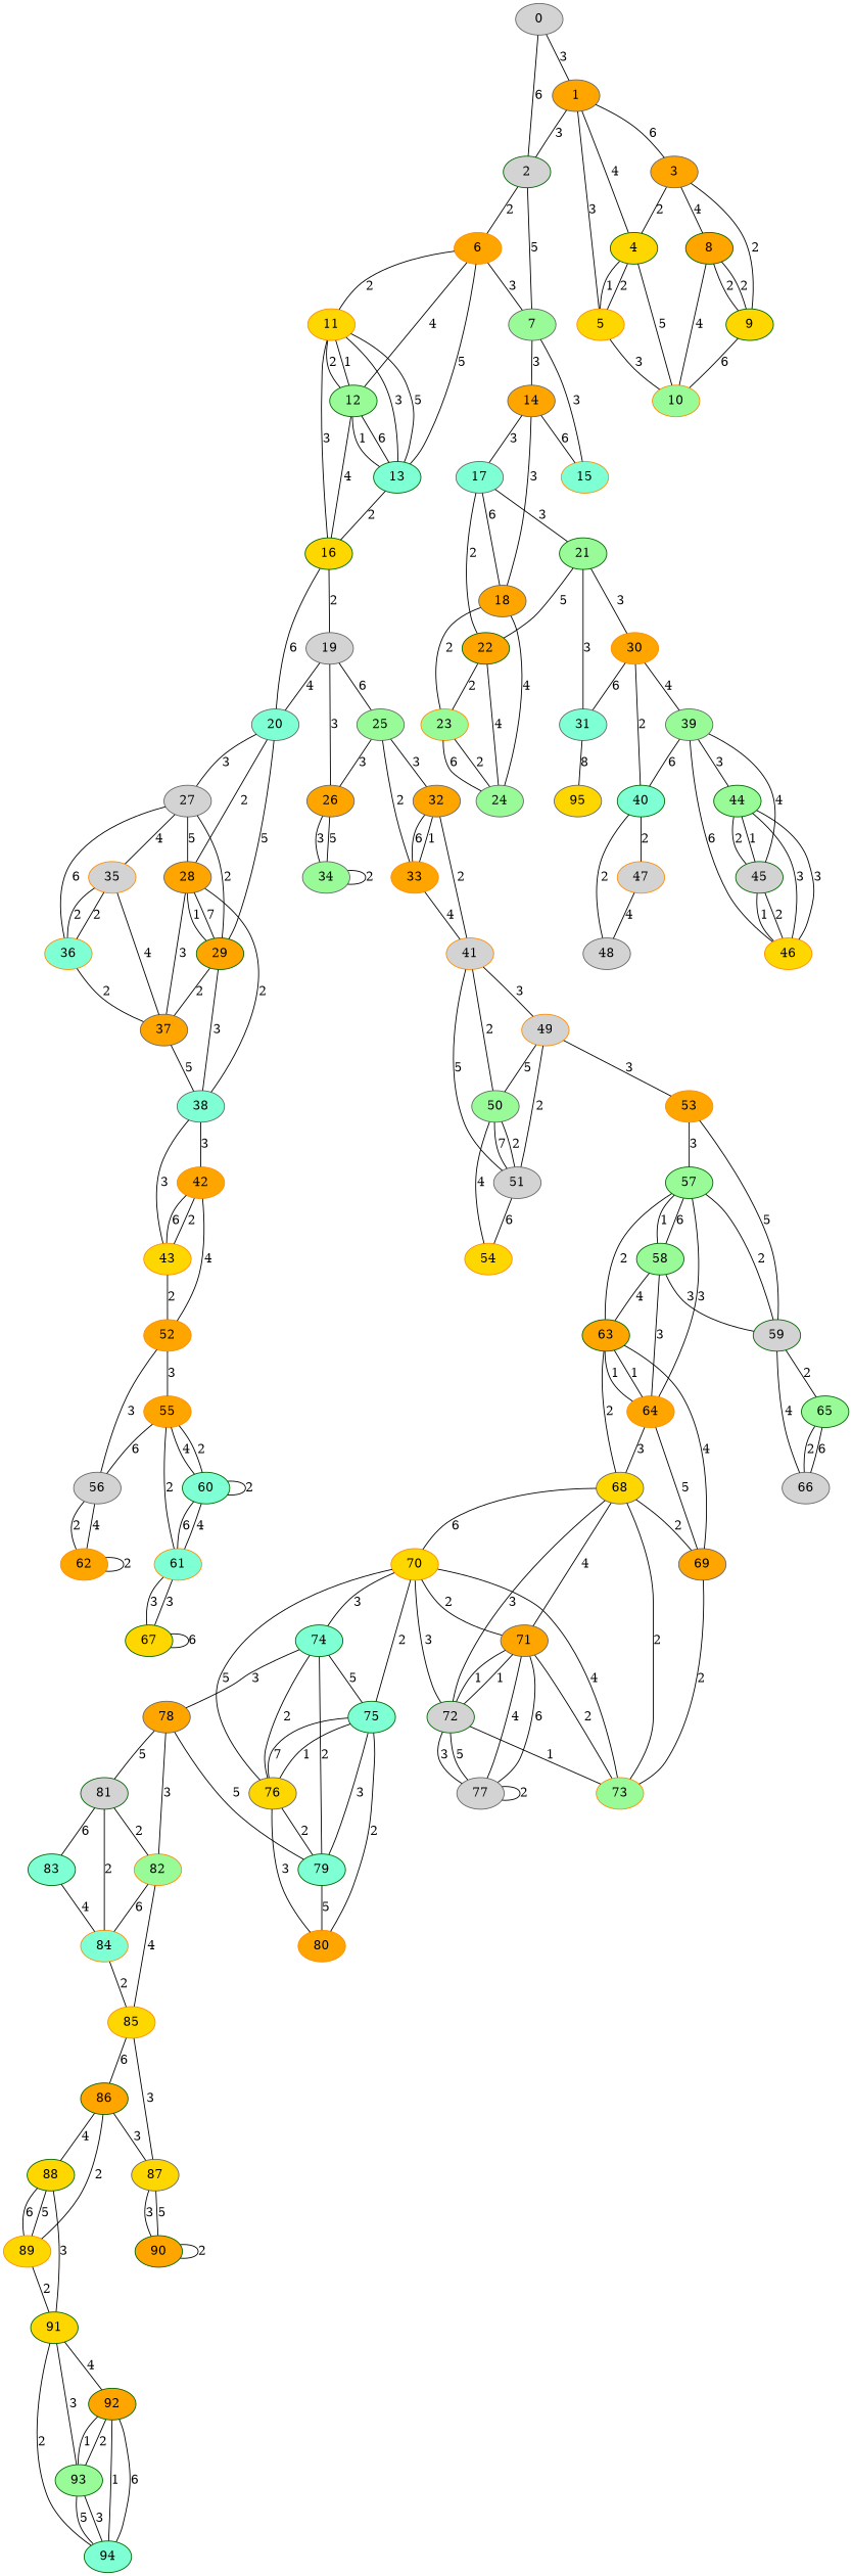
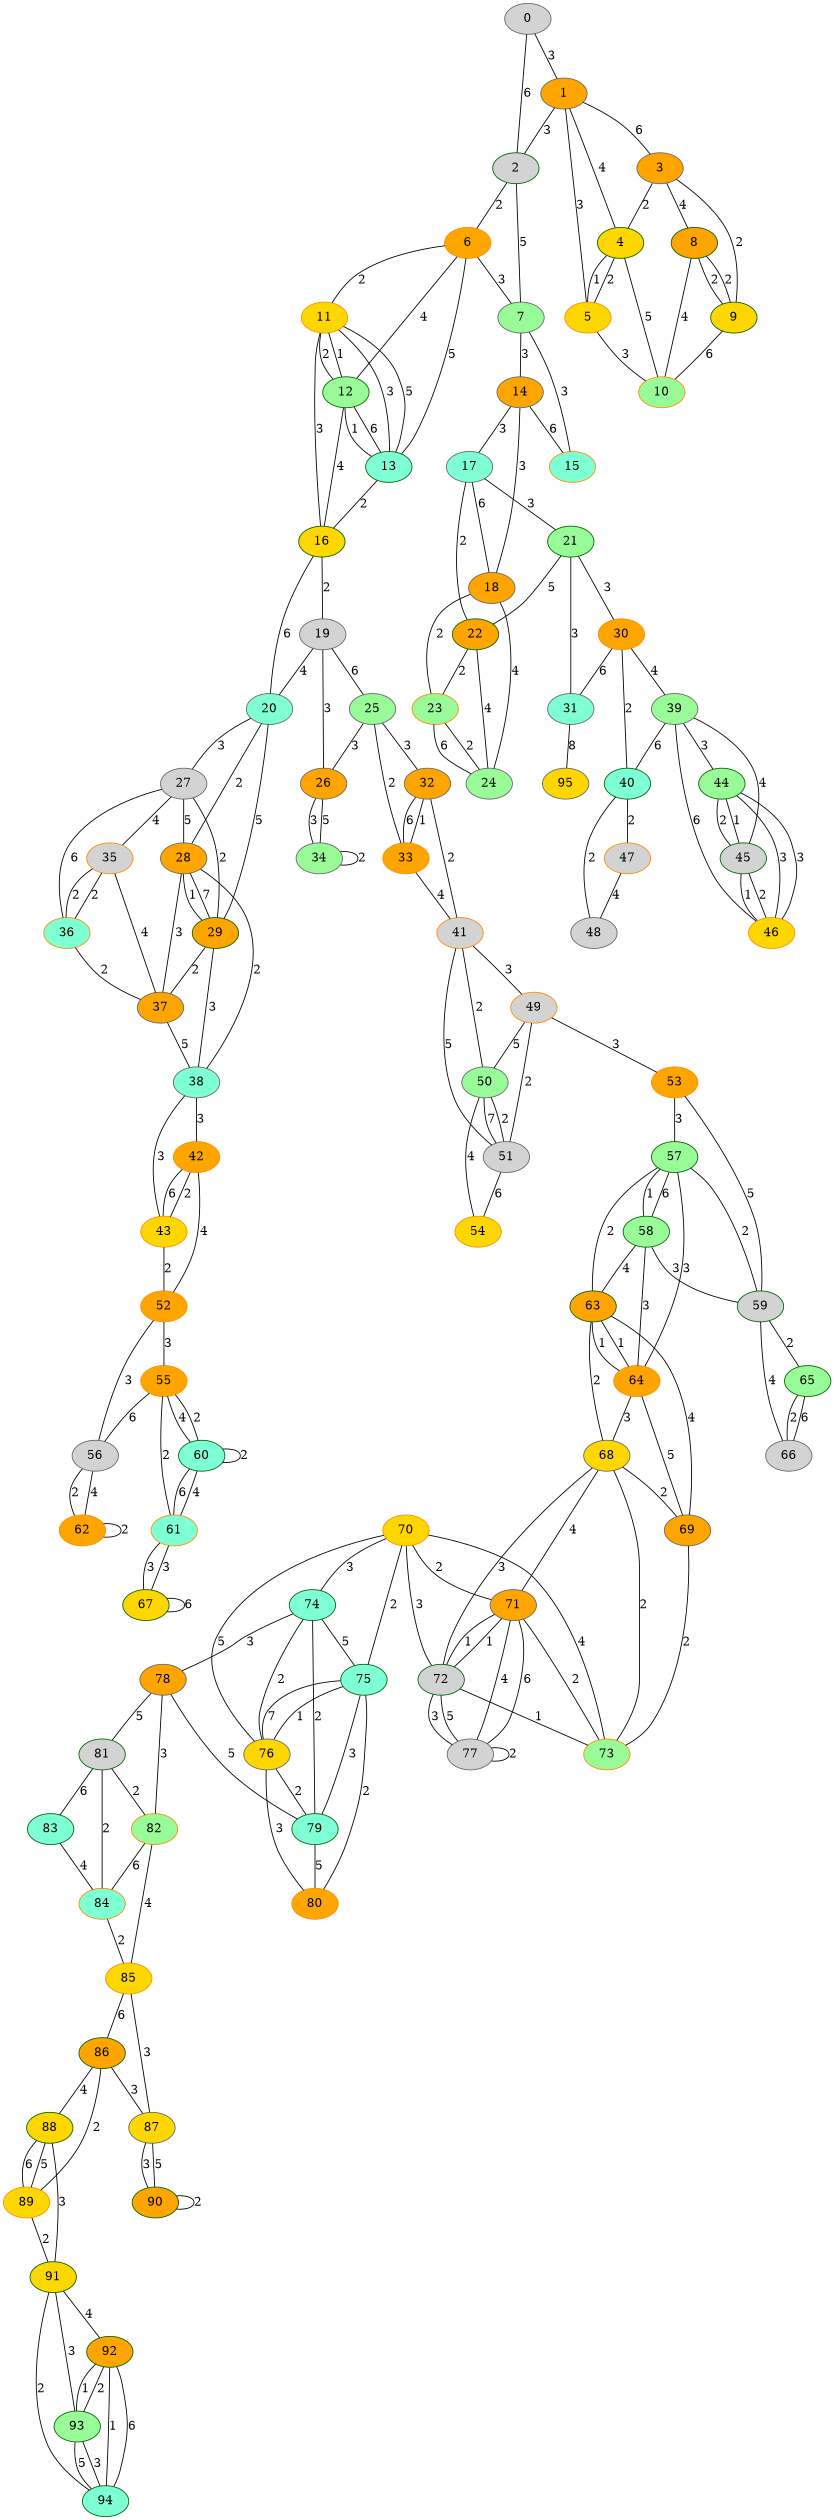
  graph {
    node [color=gray40 fillcolor=orange style=filled weight=1]
    0 [fillcolor=lightgrey]
    1
    2 [color=darkgreen fillcolor=lightgrey]
    3
    4 [color=darkgreen fillcolor=gold]
    5 [color=darkorange fillcolor=gold]
    6 [color=darkorange]
    7 [fillcolor=palegreen]
    8 [color=darkgreen]
    9 [color=darkgreen fillcolor=gold]
    10 [color=darkorange fillcolor=palegreen]
    11 [color=darkorange fillcolor=gold]
    12 [color=darkgreen fillcolor=palegreen]
    13 [color=darkgreen fillcolor=aquamarine]
    14
    15 [color=darkorange fillcolor=aquamarine]
    16 [color=darkgreen fillcolor=gold]
    17 [fillcolor=aquamarine]
    18
    19 [fillcolor=lightgrey]
    20 [fillcolor=aquamarine]
    21 [color=darkgreen fillcolor=palegreen]
    22 [color=darkgreen]
    23 [color=darkorange fillcolor=palegreen]
    24 [fillcolor=palegreen]
    25 [fillcolor=palegreen]
    26
    27 [fillcolor=lightgrey]
    28
    29 [color=darkgreen]
    30 [color=darkorange]
    31 [fillcolor=aquamarine]
    32
    33 [color=darkorange]
    34 [fillcolor=palegreen weight=2]
    35 [color=darkorange fillcolor=lightgrey]
    36 [color=darkorange fillcolor=aquamarine]
    37
    38 [fillcolor=aquamarine]
    39 [fillcolor=palegreen]
    40 [color=darkgreen fillcolor=aquamarine]
    95 [fillcolor=gold weight=4]
    41 [color=darkorange fillcolor=lightgrey]
    42 [color=darkorange]
    43 [color=darkorange fillcolor=gold]
    44 [color=darkgreen fillcolor=palegreen]
    45 [color=darkgreen fillcolor=lightgrey]
    46 [color=darkorange fillcolor=gold]
    47 [color=darkorange fillcolor=lightgrey]
    48 [fillcolor=lightgrey]
    49 [color=darkorange fillcolor=lightgrey]
    50 [fillcolor=palegreen]
    51 [fillcolor=lightgrey]
    52 [color=darkorange]
    53 [color=darkorange]
    54 [color=darkorange fillcolor=gold]
    55 [color=darkorange]
    56 [fillcolor=lightgrey]
    57 [color=darkgreen fillcolor=palegreen]
    59 [color=darkgreen fillcolor=lightgrey]
    60 [color=darkgreen fillcolor=aquamarine weight=2]
    61 [color=darkorange fillcolor=aquamarine]
    62 [color=darkorange weight=2]
    58 [color=darkgreen fillcolor=palegreen]
    63 [color=darkgreen]
    64 [color=darkorange]
    65 [color=darkgreen fillcolor=palegreen]
    66 [fillcolor=lightgrey]
    67 [color=darkgreen fillcolor=gold weight=2]
    68 [fillcolor=gold]
    69
    70 [color=darkorange fillcolor=gold]
    71
    72 [color=darkgreen fillcolor=lightgrey]
    73 [color=darkorange fillcolor=palegreen]
    74 [color=darkgreen fillcolor=aquamarine]
    75 [color=darkgreen fillcolor=aquamarine]
    76 [fillcolor=gold]
    77 [fillcolor=lightgrey weight=2]
    78
    79 [color=darkgreen fillcolor=aquamarine]
    80 [color=darkorange]
    81 [color=darkgreen fillcolor=lightgrey]
    82 [color=darkorange fillcolor=palegreen]
    83 [color=darkgreen fillcolor=aquamarine]
    84 [color=darkorange fillcolor=aquamarine]
    85 [color=darkorange fillcolor=gold]
    86 [color=darkgreen]
    87 [fillcolor=gold]
    88 [color=darkgreen fillcolor=gold]
    89 [color=darkorange fillcolor=gold weight=2]
    90 [color=darkgreen weight=2]
    91 [color=darkgreen fillcolor=gold]
    92 [color=darkgreen]
    93 [color=darkgreen fillcolor=palegreen]
    94 [color=darkgreen fillcolor=aquamarine]
    0 -- 1 [label=3]
    0 -- 2 [label=6]
    1 -- 2 [label=3]
    1 -- 3 [label=6]
    1 -- 4 [label=4]
    1 -- 5 [label=3]
    2 -- 6 [label=2]
    2 -- 7 [label=5]
    3 -- 4 [label=2]
    3 -- 8 [label=4]
    3 -- 9 [label=2]
    4 -- 5 [label=1]
    4 -- 5 [label=2]
    4 -- 10 [label=5]
    5 -- 10 [label=3]
    6 -- 7 [label=3]
    6 -- 11 [label=2]
    6 -- 12 [label=4]
    6 -- 13 [label=5]
    7 -- 14 [label=3]
    7 -- 15 [label=3]
    8 -- 9 [label=2]
    8 -- 9 [label=2]
    8 -- 10 [label=4]
    9 -- 10 [label=6]
    11 -- 12 [label=2]
    11 -- 12 [label=1]
    11 -- 13 [label=3]
    11 -- 13 [label=5]
    11 -- 16 [label=3]
    12 -- 13 [label=1]
    12 -- 13 [label=6]
    12 -- 16 [label=4]
    13 -- 16 [label=2]
    14 -- 15 [label=6]
    14 -- 17 [label=3]
    14 -- 18 [label=3]
    16 -- 19 [label=2]
    16 -- 20 [label=6]
    17 -- 18 [label=6]
    17 -- 21 [label=3]
    17 -- 22 [label=2]
    18 -- 23 [label=2]
    18 -- 24 [label=4]
    19 -- 20 [label=4]
    19 -- 25 [label=6]
    19 -- 26 [label=3]
    20 -- 27 [label=3]
    20 -- 28 [label=2]
    20 -- 29 [label=5]
    21 -- 22 [label=5]
    21 -- 30 [label=3]
    21 -- 31 [label=3]
    22 -- 23 [label=2]
    22 -- 24 [label=4]
    23 -- 24 [label=6]
    23 -- 24 [label=2]
    25 -- 26 [label=3]
    25 -- 32 [label=3]
    25 -- 33 [label=2]
    26 -- 34 [label=3]
    26 -- 34 [label=5]
    27 -- 28 [label=5]
    27 -- 29 [label=2]
    27 -- 35 [label=4]
    27 -- 36 [label=6]
    28 -- 29 [label=1]
    28 -- 29 [label=7]
    28 -- 37 [label=3]
    28 -- 38 [label=2]
    29 -- 37 [label=2]
    29 -- 38 [label=3]
    30 -- 31 [label=6]
    30 -- 39 [label=4]
    30 -- 40 [label=2]
    31 -- 95 [label=8]
    32 -- 33 [label=1]
    32 -- 33 [label=6]
    32 -- 41 [label=2]
    33 -- 41 [label=4]
    34 -- 34 [label=2]
    35 -- 36 [label=2]
    35 -- 36 [label=2]
    35 -- 37 [label=4]
    36 -- 37 [label=2]
    37 -- 38 [label=5]
    38 -- 42 [label=3]
    38 -- 43 [label=3]
    39 -- 40 [label=6]
    39 -- 44 [label=3]
    39 -- 45 [label=4]
    39 -- 46 [label=6]
    40 -- 47 [label=2]
    40 -- 48 [label=2]
    41 -- 49 [label=3]
    41 -- 50 [label=2]
    41 -- 51 [label=5]
    42 -- 43 [label=2]
    42 -- 43 [label=6]
    42 -- 52 [label=4]
    43 -- 52 [label=2]
    44 -- 45 [label=2]
    44 -- 45 [label=1]
    44 -- 46 [label=3]
    44 -- 46 [label=3]
    45 -- 46 [label=1]
    45 -- 46 [label=2]
    47 -- 48 [label=4]
    49 -- 50 [label=5]
    49 -- 51 [label=2]
    49 -- 53 [label=3]
    50 -- 51 [label=2]
    50 -- 51 [label=7]
    50 -- 54 [label=4]
    51 -- 54 [label=6]
    52 -- 55 [label=3]
    52 -- 56 [label=3]
    53 -- 57 [label=3]
    53 -- 59 [label=5]
    55 -- 56 [label=6]
    55 -- 60 [label=4]
    55 -- 60 [label=2]
    55 -- 61 [label=2]
    56 -- 62 [label=2]
    56 -- 62 [label=4]
    57 -- 59 [label=2]
    57 -- 58 [label=6]
    57 -- 58 [label=1]
    57 -- 63 [label=2]
    57 -- 64 [label=3]
    59 -- 65 [label=2]
    59 -- 66 [label=4]
    60 -- 60 [label=2]
    60 -- 61 [label=6]
    60 -- 61 [label=4]
    61 -- 67 [label=3]
    61 -- 67 [label=3]
    62 -- 62 [label=2]
    58 -- 59 [label=3]
    58 -- 63 [label=4]
    58 -- 64 [label=3]
    63 -- 64 [label=1]
    63 -- 64 [label=1]
    63 -- 68 [label=2]
    63 -- 69 [label=4]
    64 -- 68 [label=3]
    64 -- 69 [label=5]
    65 -- 66 [label=2]
    65 -- 66 [label=6]
    67 -- 67 [label=6]
    68 -- 69 [label=2]
-   68 -- 70 [label=6]
    68 -- 71 [label=4]
    68 -- 72 [label=3]
    68 -- 73 [label=2]
    69 -- 73 [label=2]
    70 -- 71 [label=2]
    70 -- 72 [label=3]
    70 -- 73 [label=4]
    70 -- 74 [label=3]
    70 -- 75 [label=2]
    70 -- 76 [label=5]
    71 -- 72 [label=1]
    71 -- 72 [label=1]
    71 -- 73 [label=2]
    71 -- 77 [label=6]
    71 -- 77 [label=4]
    72 -- 73 [label=1]
    72 -- 77 [label=5]
    72 -- 77 [label=3]
    74 -- 75 [label=5]
    74 -- 76 [label=2]
    74 -- 78 [label=3]
    74 -- 79 [label=2]
    75 -- 76 [label=7]
    75 -- 76 [label=1]
    75 -- 79 [label=3]
    75 -- 80 [label=2]
    76 -- 79 [label=2]
    76 -- 80 [label=3]
    77 -- 77 [label=2]
    78 -- 79 [label=5]
    78 -- 81 [label=5]
    78 -- 82 [label=3]
    79 -- 80 [label=5]
    81 -- 82 [label=2]
    81 -- 83 [label=6]
    81 -- 84 [label=2]
    82 -- 84 [label=6]
    82 -- 85 [label=4]
    83 -- 84 [label=4]
    84 -- 85 [label=2]
    85 -- 86 [label=6]
    85 -- 87 [label=3]
    86 -- 87 [label=3]
    86 -- 88 [label=4]
    86 -- 89 [label=2]
    87 -- 90 [label=3]
    87 -- 90 [label=5]
    88 -- 89 [label=5]
    88 -- 89 [label=6]
    88 -- 91 [label=3]
    89 -- 91 [label=2]
    90 -- 90 [label=2]
    91 -- 92 [label=4]
    91 -- 93 [label=3]
    91 -- 94 [label=2]
    92 -- 93 [label=2]
    92 -- 93 [label=1]
    92 -- 94 [label=1]
    92 -- 94 [label=6]
    93 -- 94 [label=3]
    93 -- 94 [label=5]
  }
